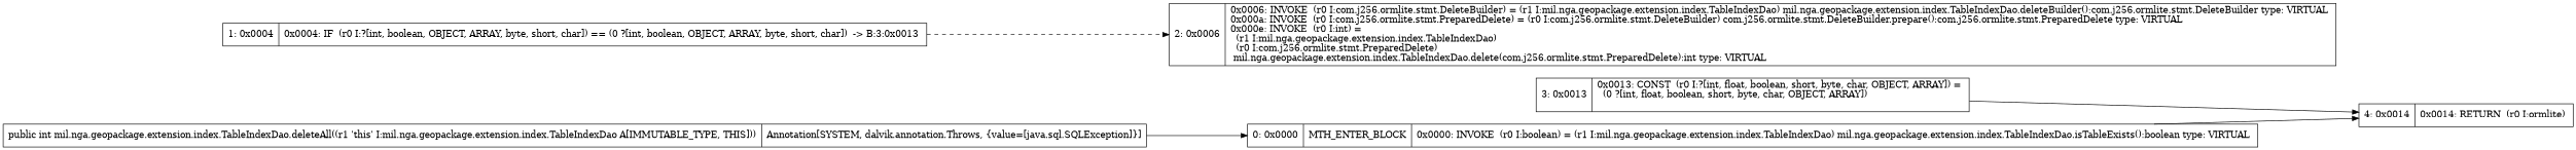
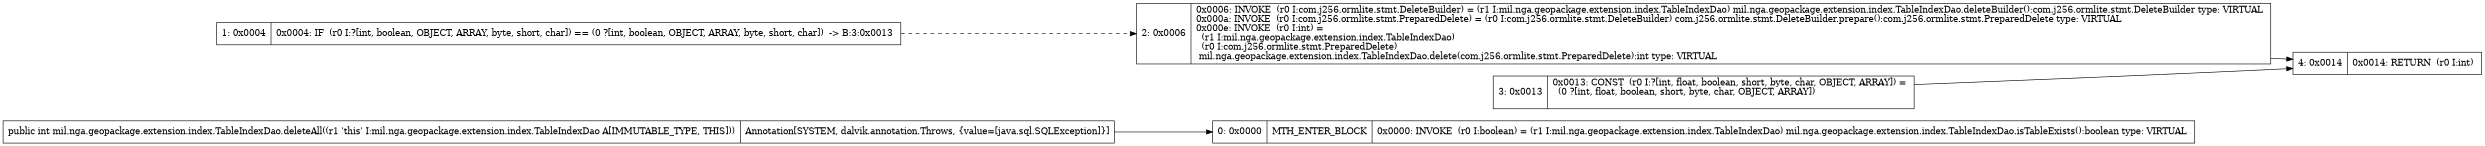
  digraph {
    rankdir=LR
    node [shape=record]
    n1 [label="{0\:\ 0x0000|MTH_ENTER_BLOCK\l|0x0000: INVOKE  (r0 I:boolean) = (r1 I:mil.nga.geopackage.extension.index.TableIndexDao) mil.nga.geopackage.extension.index.TableIndexDao.isTableExists():boolean type: VIRTUAL \l}"]
    n2 [label="{1\:\ 0x0004|0x0004: IF  (r0 I:?[int, boolean, OBJECT, ARRAY, byte, short, char]) == (0 ?[int, boolean, OBJECT, ARRAY, byte, short, char])  \-\> B:3:0x0013 \l}"]
    n3 [label="{2\:\ 0x0006|0x0006: INVOKE  (r0 I:com.j256.ormlite.stmt.DeleteBuilder) = (r1 I:mil.nga.geopackage.extension.index.TableIndexDao) mil.nga.geopackage.extension.index.TableIndexDao.deleteBuilder():com.j256.ormlite.stmt.DeleteBuilder type: VIRTUAL \l0x000a: INVOKE  (r0 I:com.j256.ormlite.stmt.PreparedDelete) = (r0 I:com.j256.ormlite.stmt.DeleteBuilder) com.j256.ormlite.stmt.DeleteBuilder.prepare():com.j256.ormlite.stmt.PreparedDelete type: VIRTUAL \l0x000e: INVOKE  (r0 I:int) = \l  (r1 I:mil.nga.geopackage.extension.index.TableIndexDao)\l  (r0 I:com.j256.ormlite.stmt.PreparedDelete)\l mil.nga.geopackage.extension.index.TableIndexDao.delete(com.j256.ormlite.stmt.PreparedDelete):int type: VIRTUAL \l}"]
-   n4 [label="{4\:\ 0x0014|0x0014: RETURN  (r0 I:ormlite) \l}"]
+   n4 [label="{4\:\ 0x0014|0x0014: RETURN  (r0 I:int) \l}"]
    n5 [label="{3\:\ 0x0013|0x0013: CONST  (r0 I:?[int, float, boolean, short, byte, char, OBJECT, ARRAY]) = \l  (0 ?[int, float, boolean, short, byte, char, OBJECT, ARRAY])\l \l}"]
    n6 [label="{public int mil.nga.geopackage.extension.index.TableIndexDao.deleteAll((r1 'this' I:mil.nga.geopackage.extension.index.TableIndexDao A[IMMUTABLE_TYPE, THIS]))  | Annotation[SYSTEM, dalvik.annotation.Throws, \{value=[java.sql.SQLException]\}]\l}"]
    n2 -> n3 [style=dashed]
-   n1 -> n4
+   n3 -> n4
    n5 -> n4
    n6 -> n1
  }
